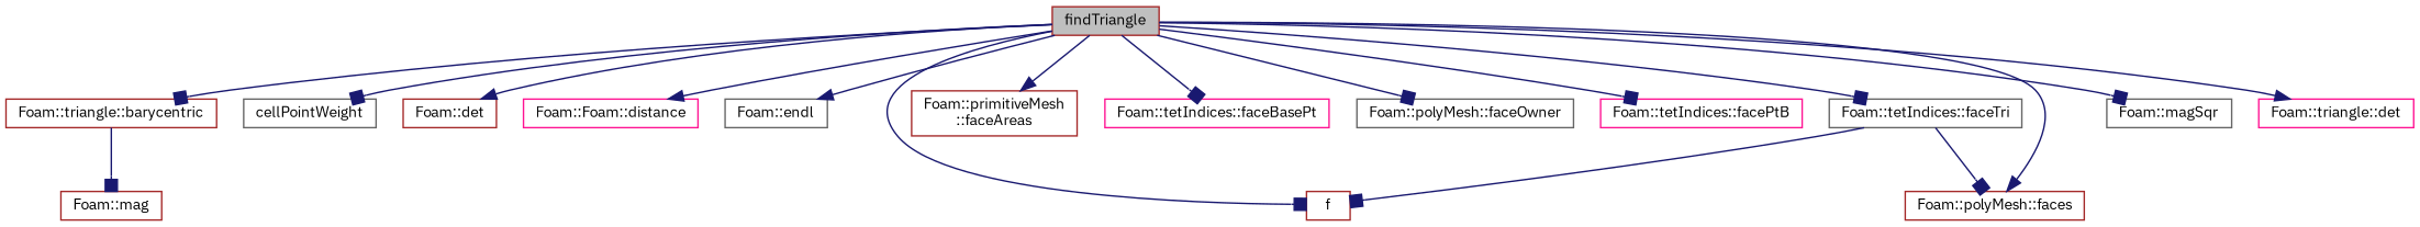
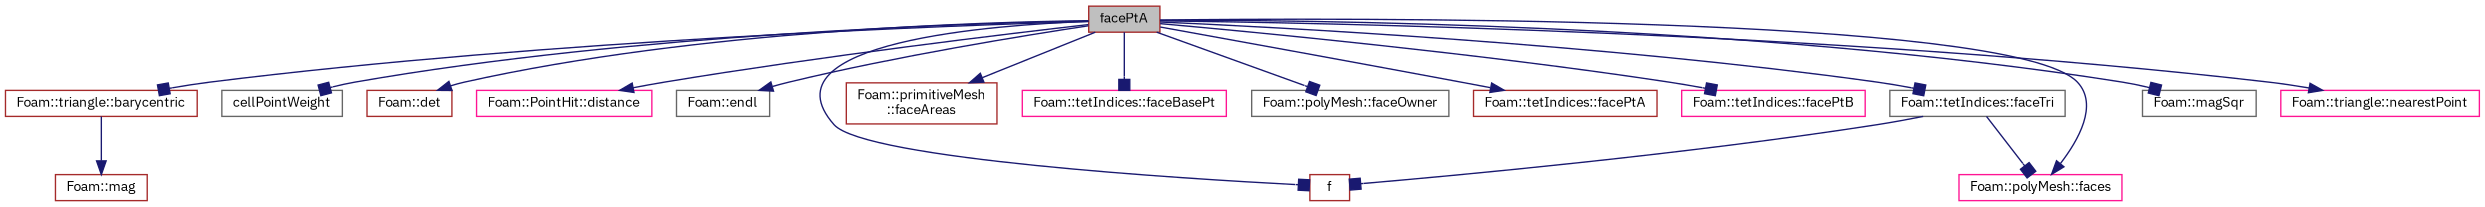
  digraph {
    fontname="IBM Plex Sans"
    rankdir=TB
    node [color=brown fontname="IBM Plex Sans" fontsize=10 shape=record]
    edge [arrowhead=box color=midnightblue fontname="IBM Plex Sans" fontsize=10 labelfontname=Helvetica labelfontsize=10 style=solid]
-   n1 [fillcolor=grey75 fontcolor=black height=0.2 label=findTriangle style=filled width=0.4]
+   n1 [fillcolor=grey75 fontcolor=black height=0.2 label=facePtA style=filled width=0.4]
    n2 [height=0.2 label="Foam::triangle::barycentric" width=0.4]
    n3 [color=gray40 height=0.2 label=cellPointWeight width=0.4]
    n4 [height=0.2 label="Foam::det" width=0.4]
-   n5 [color=deeppink height=0.2 label="Foam::Foam::distance" width=0.4]
+   n5 [color=deeppink height=0.2 label="Foam::PointHit::distance" width=0.4]
    n6 [color=gray40 height=0.2 label="Foam::endl" width=0.4]
    n7 [height=0.2 label=f width=0.4]
    n8 [height=0.2 label="Foam::primitiveMesh\l::faceAreas" width=0.4]
    n9 [color=deeppink height=0.2 label="Foam::tetIndices::faceBasePt" width=0.4]
    n10 [color=gray40 height=0.2 label="Foam::polyMesh::faceOwner" width=0.4]
+   n11 [height=0.2 label="Foam::tetIndices::facePtA" width=0.4]
    n12 [color=deeppink height=0.2 label="Foam::tetIndices::facePtB" width=0.4]
-   n13 [height=0.2 label="Foam::polyMesh::faces" width=0.4]
+   n13 [color=deeppink height=0.2 label="Foam::polyMesh::faces" width=0.4]
    n14 [color=gray40 height=0.2 label="Foam::tetIndices::faceTri" width=0.4]
    n15 [color=gray40 height=0.2 label="Foam::magSqr" width=0.4]
-   n16 [color=deeppink height=0.2 label="Foam::triangle::det" width=0.4]
+   n16 [color=deeppink height=0.2 label="Foam::triangle::nearestPoint" width=0.4]
    n17 [height=0.2 label="Foam::mag" width=0.4]
    n1 -> n2
    n1 -> n3
    n1 -> n4 [arrowhead=normal]
    n1 -> n5 [arrowhead=normal]
    n1 -> n6 [arrowhead=normal]
    n1 -> n7
    n1 -> n8 [arrowhead=normal]
    n1 -> n9
    n1 -> n10
+   n1 -> n11 [arrowhead=normal]
    n1 -> n12
    n1 -> n13 [arrowhead=normal]
    n1 -> n14
    n1 -> n15
    n1 -> n16 [arrowhead=normal]
-   n2 -> n17
+   n2 -> n17 [arrowhead=normal]
    n14 -> n7
    n14 -> n13
  }
